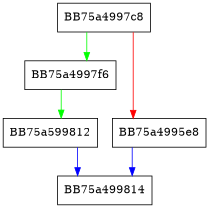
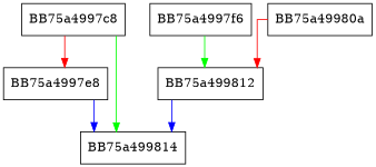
  digraph {
    splines=ortho
    node [shape=box]
    edge [color=green]
    BB75a4997c8
    BB75a4997f6
-   BB75a4997e8 [label=BB75a4995e8]
-   BB75a499812 [label=BB75a599812]
+   BB75a4997e8
+   BB75a499812
    BB75a499814
-   BB75a4997c8 -> BB75a4997f6
+   BB75a49980a
+   BB75a4997c8 -> BB75a499814
    BB75a4997c8 -> BB75a4997e8 [color=red]
    BB75a4997f6 -> BB75a499812
    BB75a4997e8 -> BB75a499814 [color=blue]
    BB75a499812 -> BB75a499814 [color=blue]
+   BB75a49980a -> BB75a499812 [color=red]
  }
